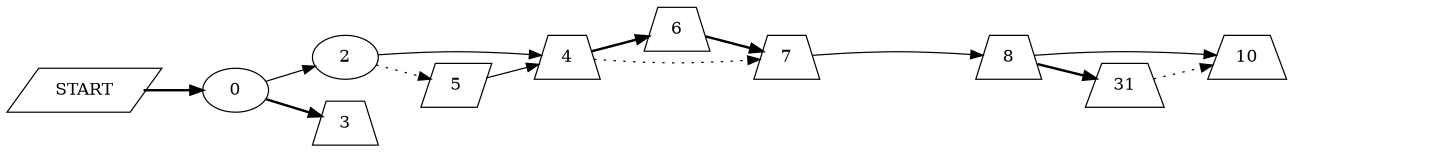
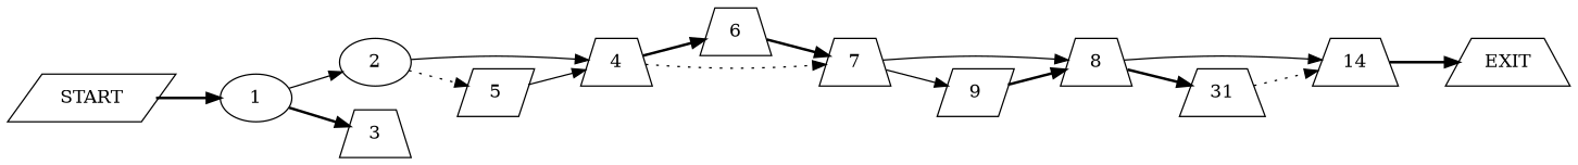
  digraph {
    rankdir=LR
    node [shape=trapezium]
    edge [style=bold]
    n1 [label=START shape=parallelogram]
-   1 [shape=ellipse label=0]
+   1 [shape=ellipse]
    2 [shape=ellipse]
    3
+   n5 [label=EXIT]
    4
    5 [shape=parallelogram]
    6
    7
    8
-   10
+   9 [shape=parallelogram]
+   10 [label=14]
    n13 [label=31]
    n1 -> 1
    1 -> 2 [style=solid]
    1 -> 3
    2 -> 4 [style=solid]
    2 -> 5 [style=dotted]
    4 -> 6
    4 -> 7 [style=dotted]
    5 -> 4 [style=solid]
    6 -> 7
    7 -> 8 [style=solid]
+   7 -> 9 [style=solid]
    8 -> 10 [style=solid]
    8 -> n13
+   9 -> 8
+   10 -> n5
    n13 -> 10 [style=dotted]
  }
